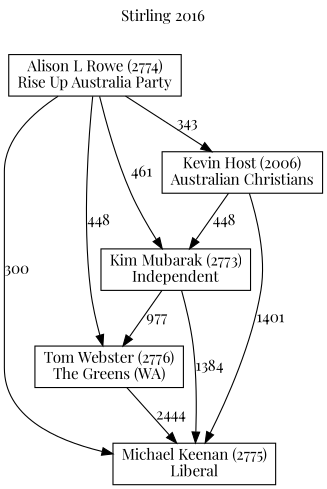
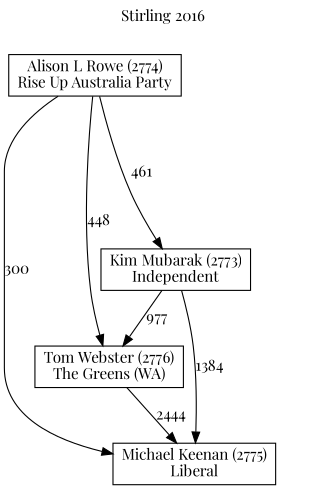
  digraph {
    fontname="Playfair Display"
    label="Stirling 2016"
    labelloc=t
    mclimit=10
    node [fontname="Playfair Display" shape=box]
    edge [fontname="Playfair Display"]
    n1 [label="Michael Keenan (2775)\nLiberal"]
    n2 [label="Tom Webster (2776)\nThe Greens (WA)"]
    n3 [label="Kim Mubarak (2773)\nIndependent"]
-   n4 [label="Kevin Host (2006)\nAustralian Christians"]
    n5 [label="Alison L Rowe (2774)\nRise Up Australia Party"]
    n2 -> n1 [label=2444]
    n3 -> n1 [label=1384]
    n3 -> n2 [label=977]
-   n4 -> n1 [label=1401]
-   n4 -> n3 [label=448]
    n5 -> n1 [label=300]
    n5 -> n2 [label=448]
    n5 -> n3 [label=461]
-   n5 -> n4 [label=343]
  }
